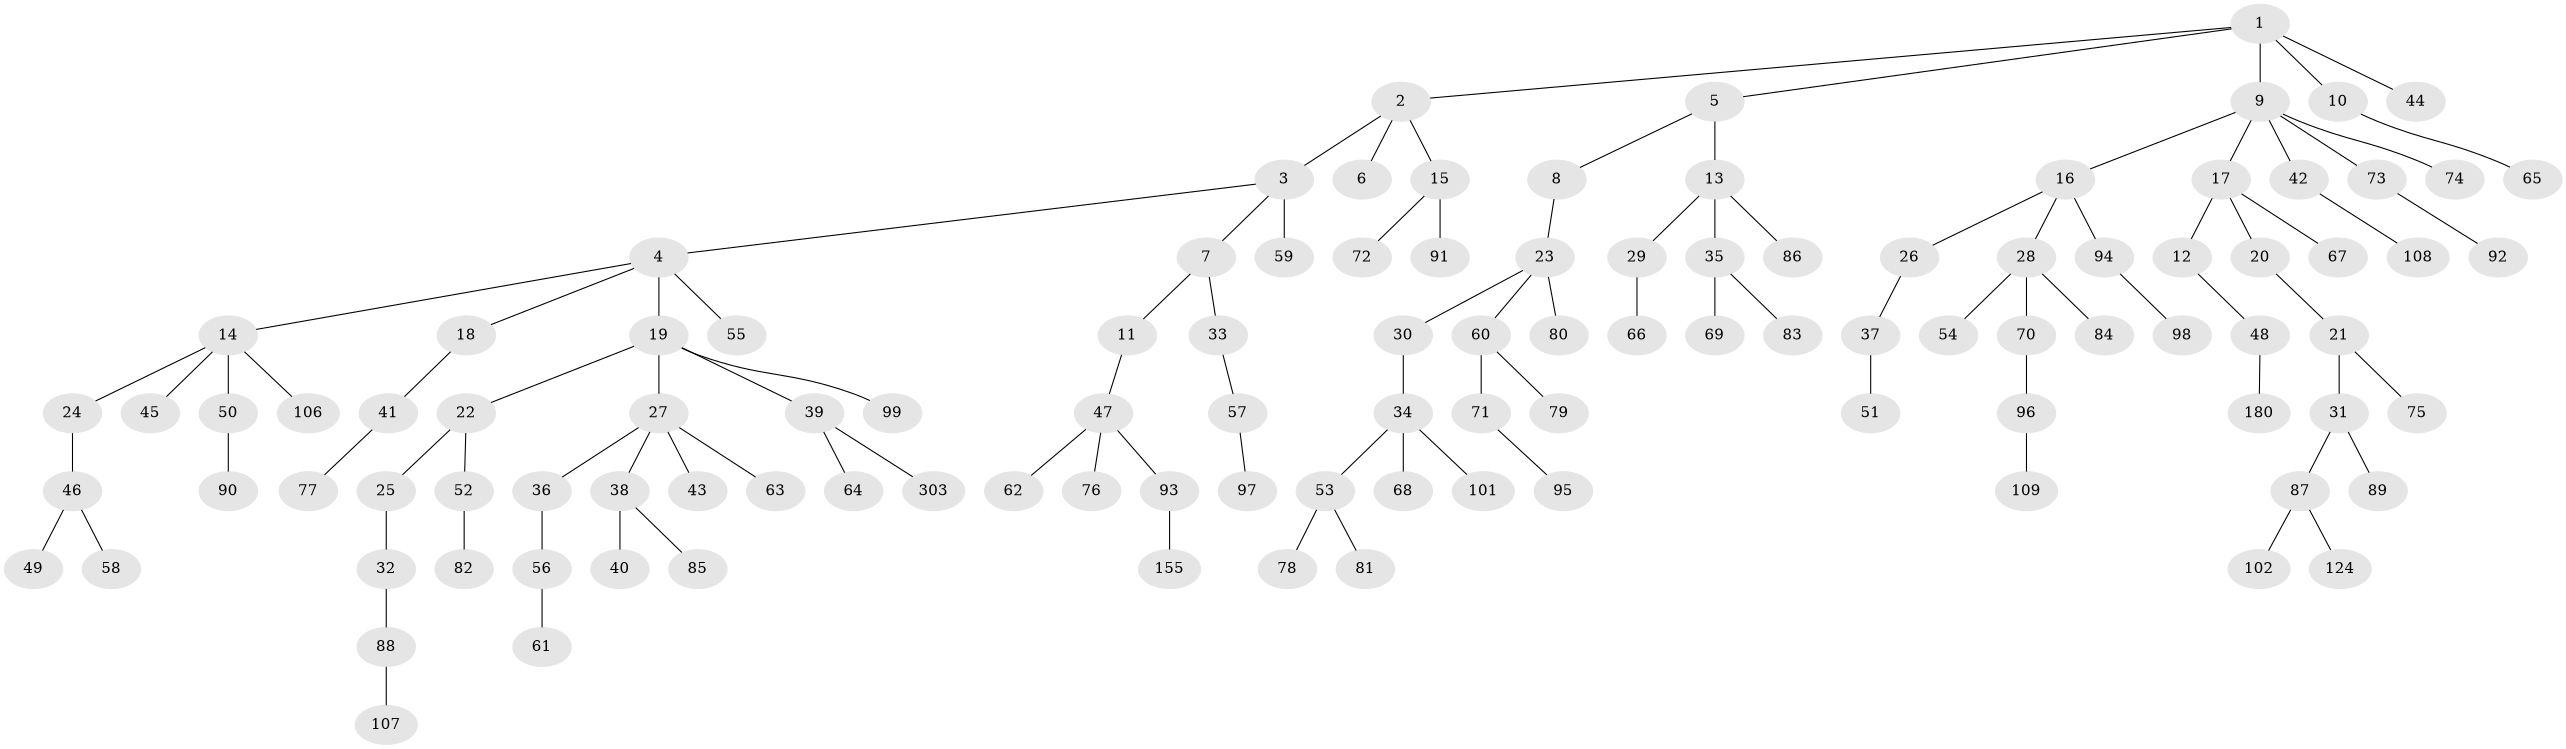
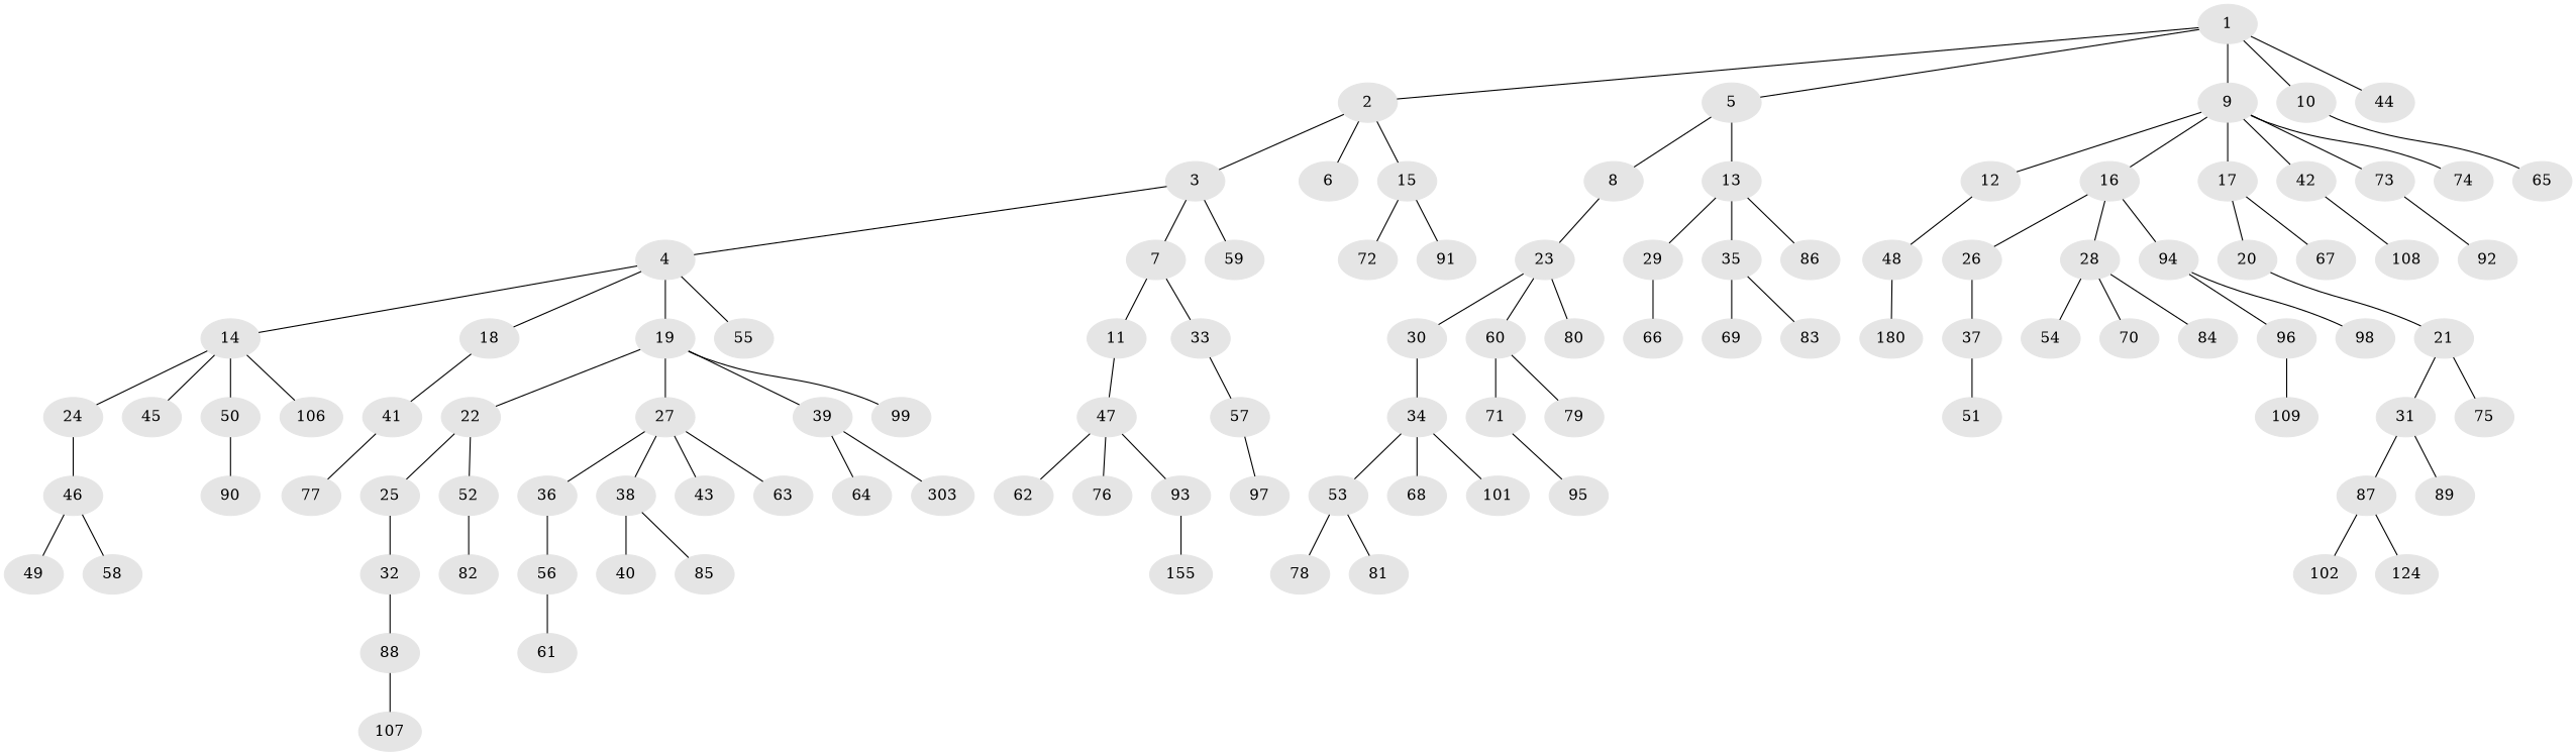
  graph {
    node [color=gray90 style=filled]
    1
    2
    5
    9
    10
    44
    3
    6
    15
    8
    13
    12
    16
    17
    42
    73
    74
    65
    4
    7
    59
    72
    91
    14
    18
    19
    55
    11
    33
    24
    45
    50
    106
    41
    22
    27
    39
    99
    23
    29
    35
    86
    47
    57
    30
    60
    80
    48
    26
    28
    94
    20
    67
    108
    92
    62
    76
    93
    n59 [label=180]
    66
    69
    83
    46
    90
    37
    54
    70
    84
    96
    98
    21
    77
    25
    52
    36
    38
    43
    63
    64
    n80 [label=303]
    31
    75
    87
    89
    32
    82
    34
    71
    79
    49
    58
    88
    51
    56
    40
    85
    53
    68
    101
    102
    n101 [label=124]
    107
    97
    78
    81
    61
    n107 [label=155]
    95
    109
    1 -- 2
    1 -- 5
    1 -- 9
    1 -- 10
    1 -- 44
    2 -- 3
    2 -- 6
    2 -- 15
    5 -- 8
    5 -- 13
-   17 -- 12
+   9 -- 12
    9 -- 16
    9 -- 17
    9 -- 42
    9 -- 73
    9 -- 74
    10 -- 65
    3 -- 4
    3 -- 7
    3 -- 59
    15 -- 72
    15 -- 91
    8 -- 23
    13 -- 29
    13 -- 35
    13 -- 86
    12 -- 48
    16 -- 26
    16 -- 28
    16 -- 94
    17 -- 20
    17 -- 67
    42 -- 108
    73 -- 92
    4 -- 14
    4 -- 18
    4 -- 19
    4 -- 55
    7 -- 11
    7 -- 33
    14 -- 24
    14 -- 45
    14 -- 50
    14 -- 106
    18 -- 41
    19 -- 22
    19 -- 27
    19 -- 39
    19 -- 99
    11 -- 47
    33 -- 57
    24 -- 46
    50 -- 90
    41 -- 77
    22 -- 25
    22 -- 52
    27 -- 36
    27 -- 38
    27 -- 43
    27 -- 63
    39 -- 64
    39 -- n80
    23 -- 30
    23 -- 60
    23 -- 80
    29 -- 66
    35 -- 69
    35 -- 83
    47 -- 62
    47 -- 76
    47 -- 93
    57 -- 97
    30 -- 34
    60 -- 71
    60 -- 79
    48 -- n59
    26 -- 37
    28 -- 54
    28 -- 70
    28 -- 84
-   70 -- 96
+   94 -- 96
    94 -- 98
    20 -- 21
    93 -- n107
    46 -- 49
    46 -- 58
    37 -- 51
    96 -- 109
    21 -- 31
    21 -- 75
    25 -- 32
    52 -- 82
    36 -- 56
    38 -- 40
    38 -- 85
    31 -- 87
    31 -- 89
    87 -- 102
    87 -- n101
    32 -- 88
    34 -- 53
    34 -- 68
    34 -- 101
    71 -- 95
    88 -- 107
    56 -- 61
    53 -- 78
    53 -- 81
  }
